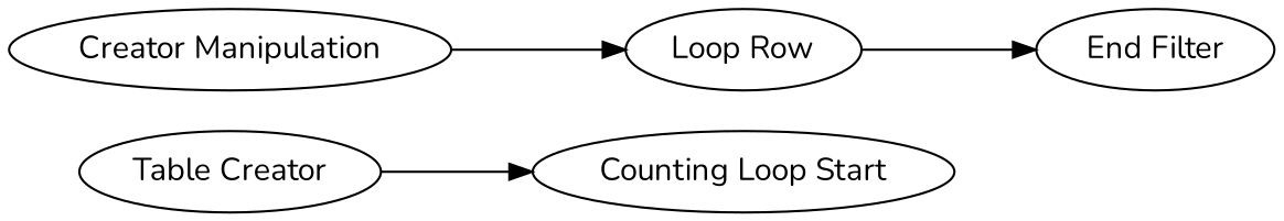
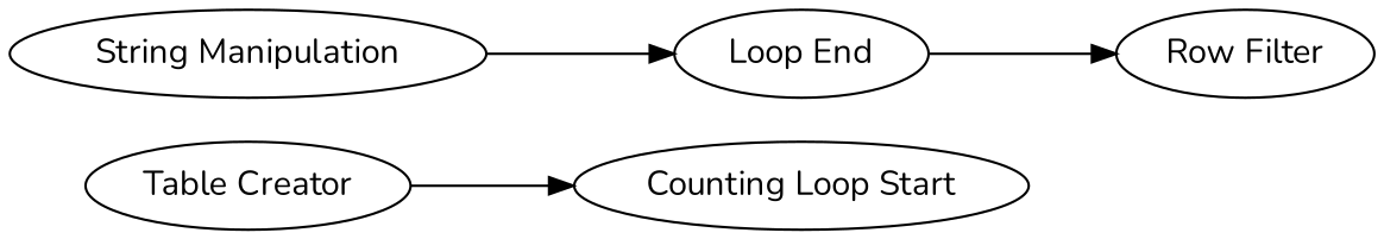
  digraph {
    fontname=Nunito
    rankdir=LR
    node [fontname=Nunito]
    edge [fontname=Nunito]
    n1 [label="Counting Loop Start"]
-   n2 [label="Creator Manipulation"]
-   n3 [label="Loop Row"]
-   n4 [label="End Filter"]
+   n2 [label="String Manipulation"]
+   n3 [label="Loop End"]
+   n4 [label="Row Filter"]
    n5 [label="Table Creator"]
    n2 -> n3
    n3 -> n4
    n5 -> n1
  }
